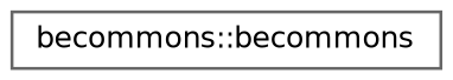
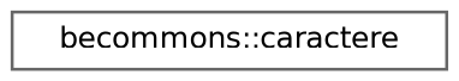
  digraph {
    rankdir=LR
-   n1 [color=grey40 fillcolor=white fontname=Helvetica fontsize=10 height=0.2 label="becommons::becommons" shape=box style=filled width=0.4]
+   n1 [color=grey40 fillcolor=white fontname=Helvetica fontsize=10 height=0.2 label="becommons::caractere" shape=box style=filled width=0.4]
  }
